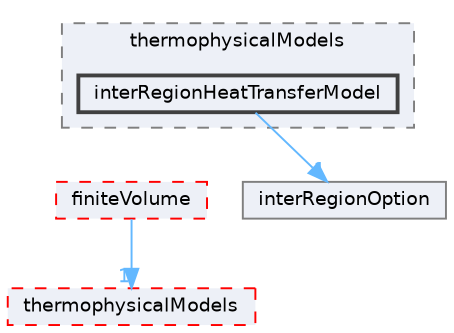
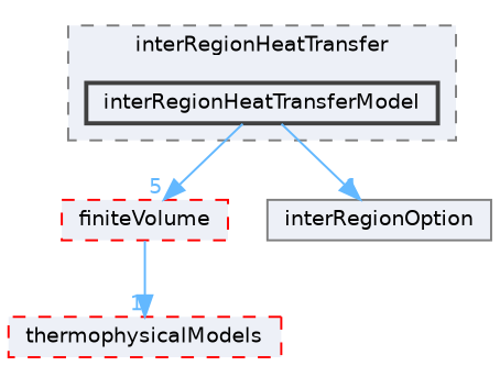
  digraph {
    compound=true
    node [color=red fillcolor="#edf0f7" fontname=Helvetica fontsize=10 shape=box style="filled,dashed"]
    edge [color=steelblue1 fontcolor=steelblue1 fontname=Helvetica fontsize=10 headlabel=1 labeldistance=1.5 labelfontname=Helvetica labelfontsize=10]
    n1 [color=grey25 height=0.2 label=interRegionHeatTransferModel style="filled,bold" width=0.4]
    n2 [height=0.2 label=finiteVolume width=0.4]
    n3 [color=grey50 height=0.2 label=interRegionOption style=filled width=0.4]
    n4 [height=0.2 label=thermophysicalModels width=0.4]
    subgraph cluster_1 {
      bgcolor="#edf0f7"
      fontname=Helvetica
      fontsize=10
-     label=thermophysicalModels
+     label=interRegionHeatTransfer
      pencolor=grey50
      style="filled,dashed"
      n1
    }
+   n1 -> n2 [headlabel=5]
    n1 -> n3
    n2 -> n4
  }
